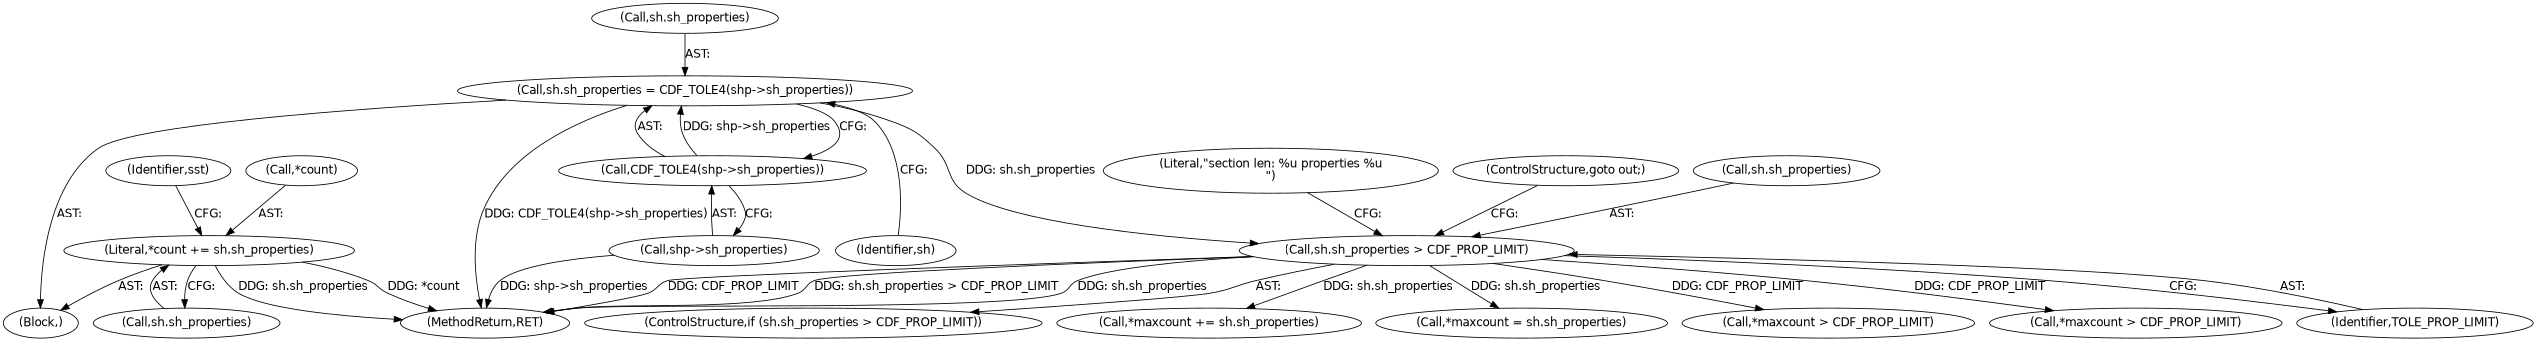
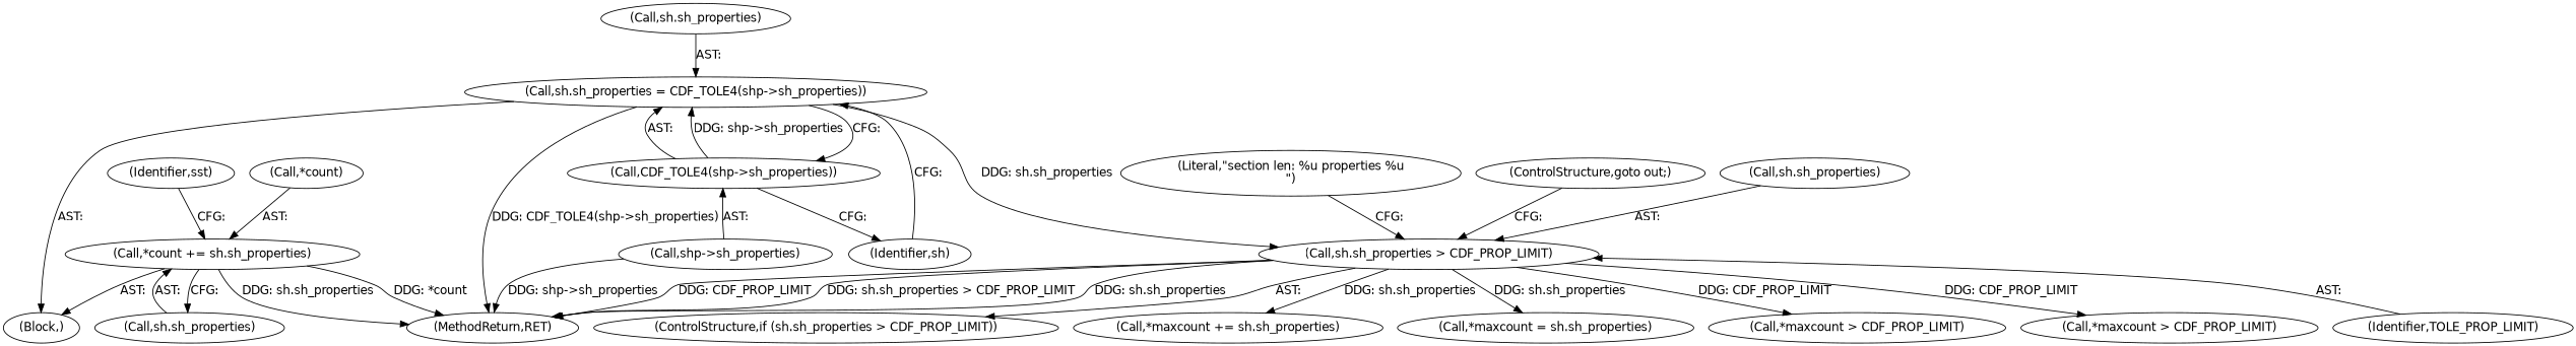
  digraph {
    fontname="DejaVu Sans"
    node [fontname="DejaVu Sans"]
    edge [fontname="DejaVu Sans"]
-   n1 [label="(Literal,*count += sh.sh_properties)"]
+   n1 [label="(Call,*count += sh.sh_properties)"]
    n2 [label="(MethodReturn,RET)"]
    n3 [label="(Call,sh.sh_properties)"]
    n4 [label="(Block,)"]
    n5 [label="(Call,sh.sh_properties > CDF_PROP_LIMIT)"]
    n6 [label="(ControlStructure,if (sh.sh_properties > CDF_PROP_LIMIT))"]
    n7 [label="(Call,*maxcount += sh.sh_properties)"]
    n8 [label="(Call,*maxcount = sh.sh_properties)"]
    n9 [label="(Identifier,TOLE_PROP_LIMIT)"]
    n10 [label="(Call,*maxcount > CDF_PROP_LIMIT)"]
    n11 [label="(Call,*maxcount > CDF_PROP_LIMIT)"]
    n12 [label="(Call,sh.sh_properties = CDF_TOLE4(shp->sh_properties))"]
    n13 [label="(Call,CDF_TOLE4(shp->sh_properties))"]
    n14 [label="(Call,shp->sh_properties)"]
    n15 [label="(Literal,\"section len: %u properties %u\n\")"]
    n16 [label="(ControlStructure,goto out;)"]
    n17 [label="(Call,sh.sh_properties)"]
    n18 [label="(Identifier,sh)"]
    n19 [label="(Identifier,sst)"]
    n20 [label="(Call,sh.sh_properties)"]
    n21 [label="(Call,*count)"]
    n1 -> n2 [label="DDG: sh.sh_properties"]
    n1 -> n2 [label="DDG: *count"]
    n1 -> n3 [label="CFG: "]
    n1 -> n4 [label="AST: "]
    n3 -> n1 [label="AST: "]
    n5 -> n2 [label="DDG: sh.sh_properties"]
    n5 -> n2 [label="DDG: CDF_PROP_LIMIT"]
    n5 -> n2 [label="DDG: sh.sh_properties > CDF_PROP_LIMIT"]
    n5 -> n6 [label="AST: "]
    n5 -> n7 [label="DDG: sh.sh_properties"]
    n5 -> n8 [label="DDG: sh.sh_properties"]
-   n5 -> n9 [label="CFG: "]
    n5 -> n10 [label="DDG: CDF_PROP_LIMIT"]
    n5 -> n11 [label="DDG: CDF_PROP_LIMIT"]
    n9 -> n5 [label="AST: "]
    n12 -> n2 [label="DDG: CDF_TOLE4(shp->sh_properties)"]
    n12 -> n4 [label="AST: "]
    n12 -> n5 [label="DDG: sh.sh_properties"]
    n12 -> n13 [label="CFG: "]
    n13 -> n12 [label="AST: "]
    n13 -> n12 [label="DDG: shp->sh_properties"]
-   n13 -> n14 [label="CFG: "]
+   n13 -> n18 [label="CFG: "]
    n14 -> n2 [label="DDG: shp->sh_properties"]
    n14 -> n13 [label="AST: "]
    n15 -> n5 [label="CFG: "]
    n16 -> n5 [label="CFG: "]
    n17 -> n12 [label="AST: "]
    n18 -> n12 [label="CFG: "]
    n19 -> n1 [label="CFG: "]
    n20 -> n5 [label="AST: "]
    n21 -> n1 [label="AST: "]
  }
